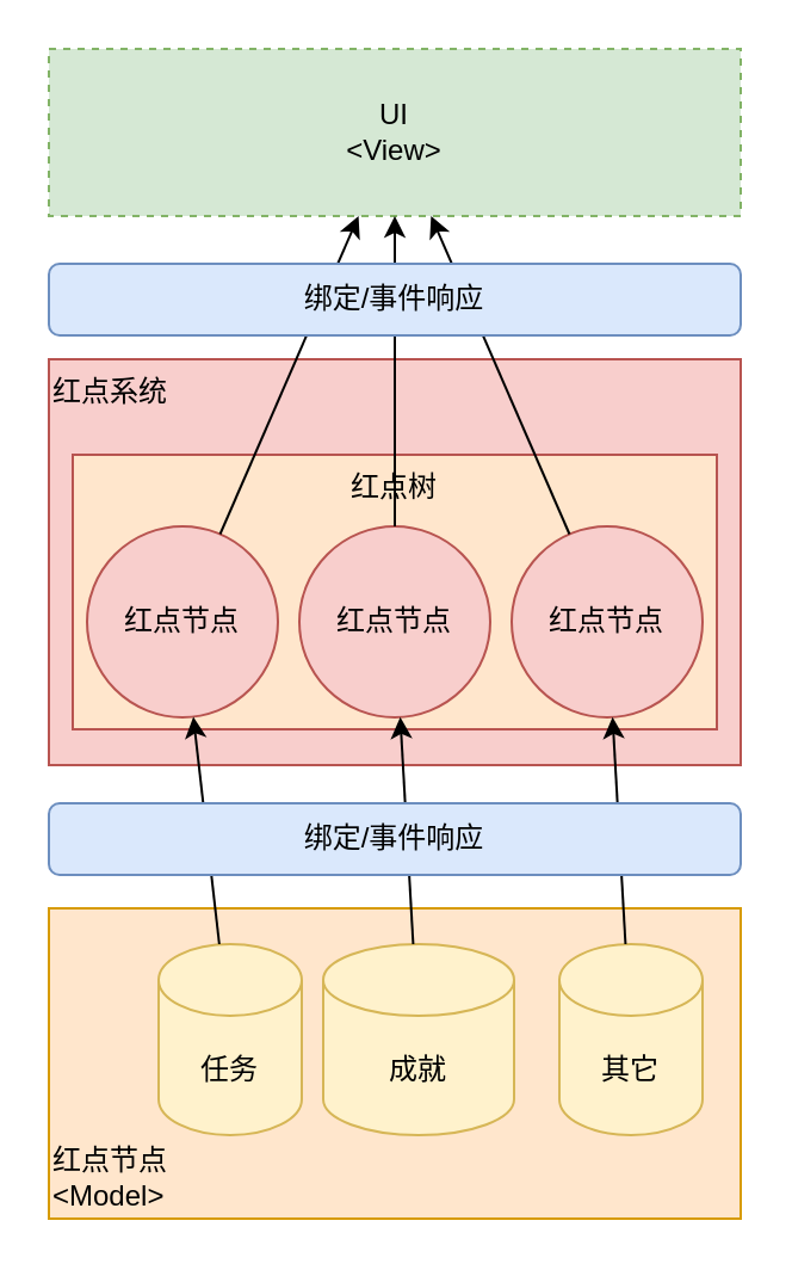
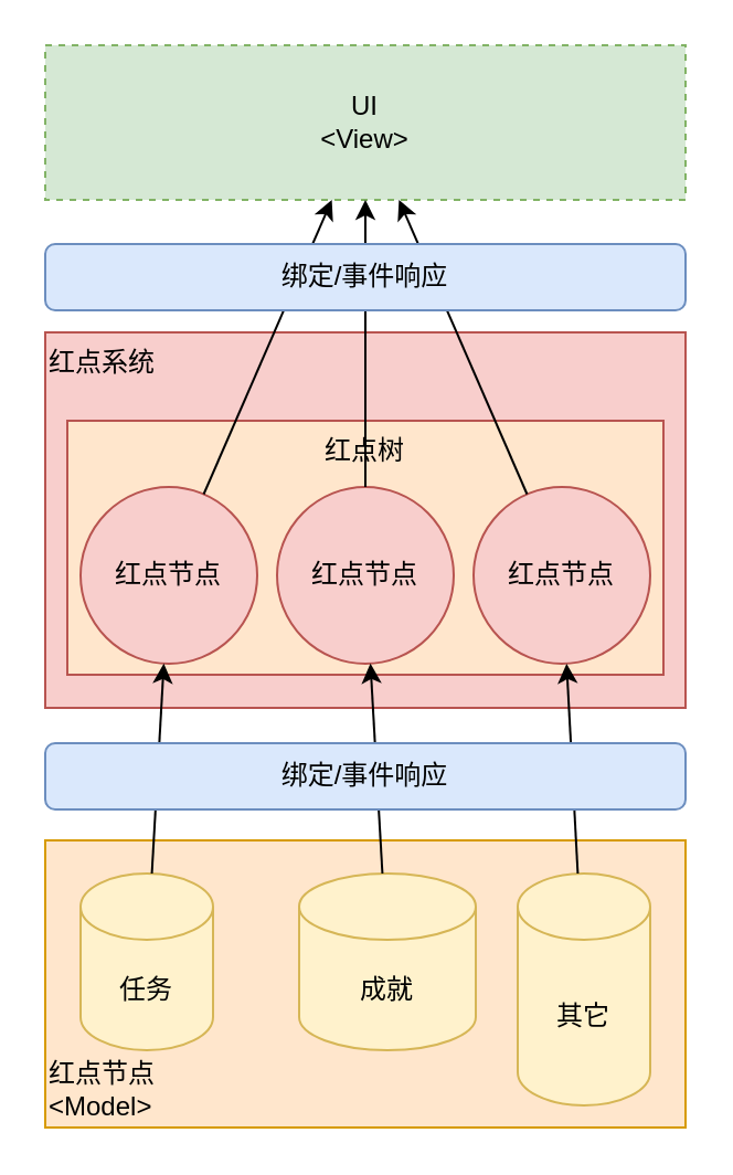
  <mxCell id="0" />
  <mxCell id="1" parent="0" />
  <mxCell id="2" value="UI&lt;br&gt;&amp;lt;View&amp;gt;" style="rounded=0;whiteSpace=wrap;html=1;verticalAlign=middle;fillColor=#d5e8d4;strokeColor=#82b366;dashed=1;" parent="1" vertex="1"><mxGeometry x="20" y="20" width="290" height="70" as="geometry" /></mxCell>
  <mxCell id="3" value="" style="group;verticalAlign=bottom;" parent="1" vertex="1" connectable="0"><mxGeometry x="20" y="380" width="290" height="130" as="geometry" /></mxCell>
  <mxCell id="4" value="红点节点&lt;br&gt;&amp;lt;Model&amp;gt;" style="rounded=0;whiteSpace=wrap;html=1;verticalAlign=bottom;align=left;fillColor=#ffe6cc;strokeColor=#d79b00;" parent="3" vertex="1"><mxGeometry width="290" height="130" as="geometry" /></mxCell>
- <mxCell id="5" value="任务" style="shape=cylinder3;whiteSpace=wrap;html=1;boundedLbl=1;backgroundOutline=1;size=15;fillColor=#fff2cc;strokeColor=#d6b656;" parent="3" vertex="1"><mxGeometry x="46" y="15" width="60" height="80" as="geometry" /></mxCell>
+ <mxCell id="5" value="任务" style="shape=cylinder3;whiteSpace=wrap;html=1;boundedLbl=1;backgroundOutline=1;size=15;fillColor=#fff2cc;strokeColor=#d6b656;" parent="3" vertex="1"><mxGeometry x="16" y="15" width="60" height="80" as="geometry" /></mxCell>
  <mxCell id="6" value="成就" style="shape=cylinder3;whiteSpace=wrap;html=1;boundedLbl=1;backgroundOutline=1;size=15;fillColor=#fff2cc;strokeColor=#d6b656;" parent="3" vertex="1"><mxGeometry x="115" y="15" width="80" height="80" as="geometry" /></mxCell>
- <mxCell id="7" value="其它" style="shape=cylinder3;whiteSpace=wrap;html=1;boundedLbl=1;backgroundOutline=1;size=15;fillColor=#fff2cc;strokeColor=#d6b656;" parent="3" vertex="1"><mxGeometry x="214" y="15" width="60" height="80" as="geometry" /></mxCell>
+ <mxCell id="7" value="其它" style="shape=cylinder3;whiteSpace=wrap;html=1;boundedLbl=1;backgroundOutline=1;size=15;fillColor=#fff2cc;strokeColor=#d6b656;" parent="3" vertex="1"><mxGeometry x="214" y="15" width="60" height="105" as="geometry" /></mxCell>
  <mxCell id="8" value="" style="group;fillColor=#f8cecc;strokeColor=#b85450;" parent="1" vertex="1" connectable="0"><mxGeometry x="20" y="150" width="290" height="170" as="geometry" /></mxCell>
  <mxCell id="9" value="红点系统" style="rounded=0;whiteSpace=wrap;html=1;verticalAlign=top;align=left;fillColor=#f8cecc;strokeColor=#b85450;" parent="8" vertex="1"><mxGeometry width="290" height="170" as="geometry" /></mxCell>
  <mxCell id="10" value="红点树" style="rounded=0;whiteSpace=wrap;html=1;verticalAlign=top;fillColor=#ffe6cc;strokeColor=#b85450;" parent="8" vertex="1"><mxGeometry x="10" y="40" width="270" height="115" as="geometry" /></mxCell>
  <mxCell id="11" value="红点节点" style="ellipse;whiteSpace=wrap;html=1;aspect=fixed;fillColor=#f8cecc;strokeColor=#b85450;" parent="8" vertex="1"><mxGeometry x="16" y="70" width="80" height="80" as="geometry" /></mxCell>
  <mxCell id="12" value="红点节点" style="ellipse;whiteSpace=wrap;html=1;aspect=fixed;fillColor=#f8cecc;strokeColor=#b85450;" parent="8" vertex="1"><mxGeometry x="105" y="70" width="80" height="80" as="geometry" /></mxCell>
  <mxCell id="13" value="红点节点" style="ellipse;whiteSpace=wrap;html=1;aspect=fixed;fillColor=#f8cecc;strokeColor=#b85450;" parent="8" vertex="1"><mxGeometry x="194" y="70" width="80" height="80" as="geometry" /></mxCell>
  <mxCell id="14" value="" style="endArrow=classic;html=1;" parent="1" source="12" target="2" edge="1"><mxGeometry width="50" height="50" relative="1" as="geometry"><mxPoint x="102.604" y="233.609" as="sourcePoint" /><mxPoint x="159.026" y="110" as="targetPoint" /></mxGeometry></mxCell>
  <mxCell id="15" value="" style="endArrow=classic;html=1;" parent="1" source="13" target="2" edge="1"><mxGeometry width="50" height="50" relative="1" as="geometry"><mxPoint x="112.604" y="243.609" as="sourcePoint" /><mxPoint x="169.026" y="120" as="targetPoint" /></mxGeometry></mxCell>
  <mxCell id="16" value="" style="endArrow=classic;html=1;" parent="1" source="11" target="2" edge="1"><mxGeometry width="50" height="50" relative="1" as="geometry"><mxPoint x="130" y="230" as="sourcePoint" /><mxPoint x="180" y="180" as="targetPoint" /></mxGeometry></mxCell>
  <mxCell id="17" value="" style="endArrow=classic;html=1;" parent="1" source="5" target="11" edge="1"><mxGeometry width="50" height="50" relative="1" as="geometry"><mxPoint x="130" y="230" as="sourcePoint" /><mxPoint x="180" y="180" as="targetPoint" /></mxGeometry></mxCell>
  <mxCell id="18" value="" style="endArrow=classic;html=1;" parent="1" source="6" target="12" edge="1"><mxGeometry width="50" height="50" relative="1" as="geometry"><mxPoint x="78.222" y="390" as="sourcePoint" /><mxPoint x="83.781" y="289.938" as="targetPoint" /></mxGeometry></mxCell>
  <mxCell id="19" value="" style="endArrow=classic;html=1;" parent="1" source="7" target="13" edge="1"><mxGeometry width="50" height="50" relative="1" as="geometry"><mxPoint x="88.222" y="400" as="sourcePoint" /><mxPoint x="93.781" y="299.938" as="targetPoint" /></mxGeometry></mxCell>
  <mxCell id="20" value="绑定/事件响应" style="rounded=1;whiteSpace=wrap;html=1;fillColor=#dae8fc;strokeColor=#6c8ebf;" parent="1" vertex="1"><mxGeometry x="20" y="336" width="290" height="30" as="geometry" /></mxCell>
  <mxCell id="21" value="绑定/事件响应" style="rounded=1;whiteSpace=wrap;html=1;fillColor=#dae8fc;strokeColor=#6c8ebf;" parent="1" vertex="1"><mxGeometry x="20" y="110" width="290" height="30" as="geometry" /></mxCell>
